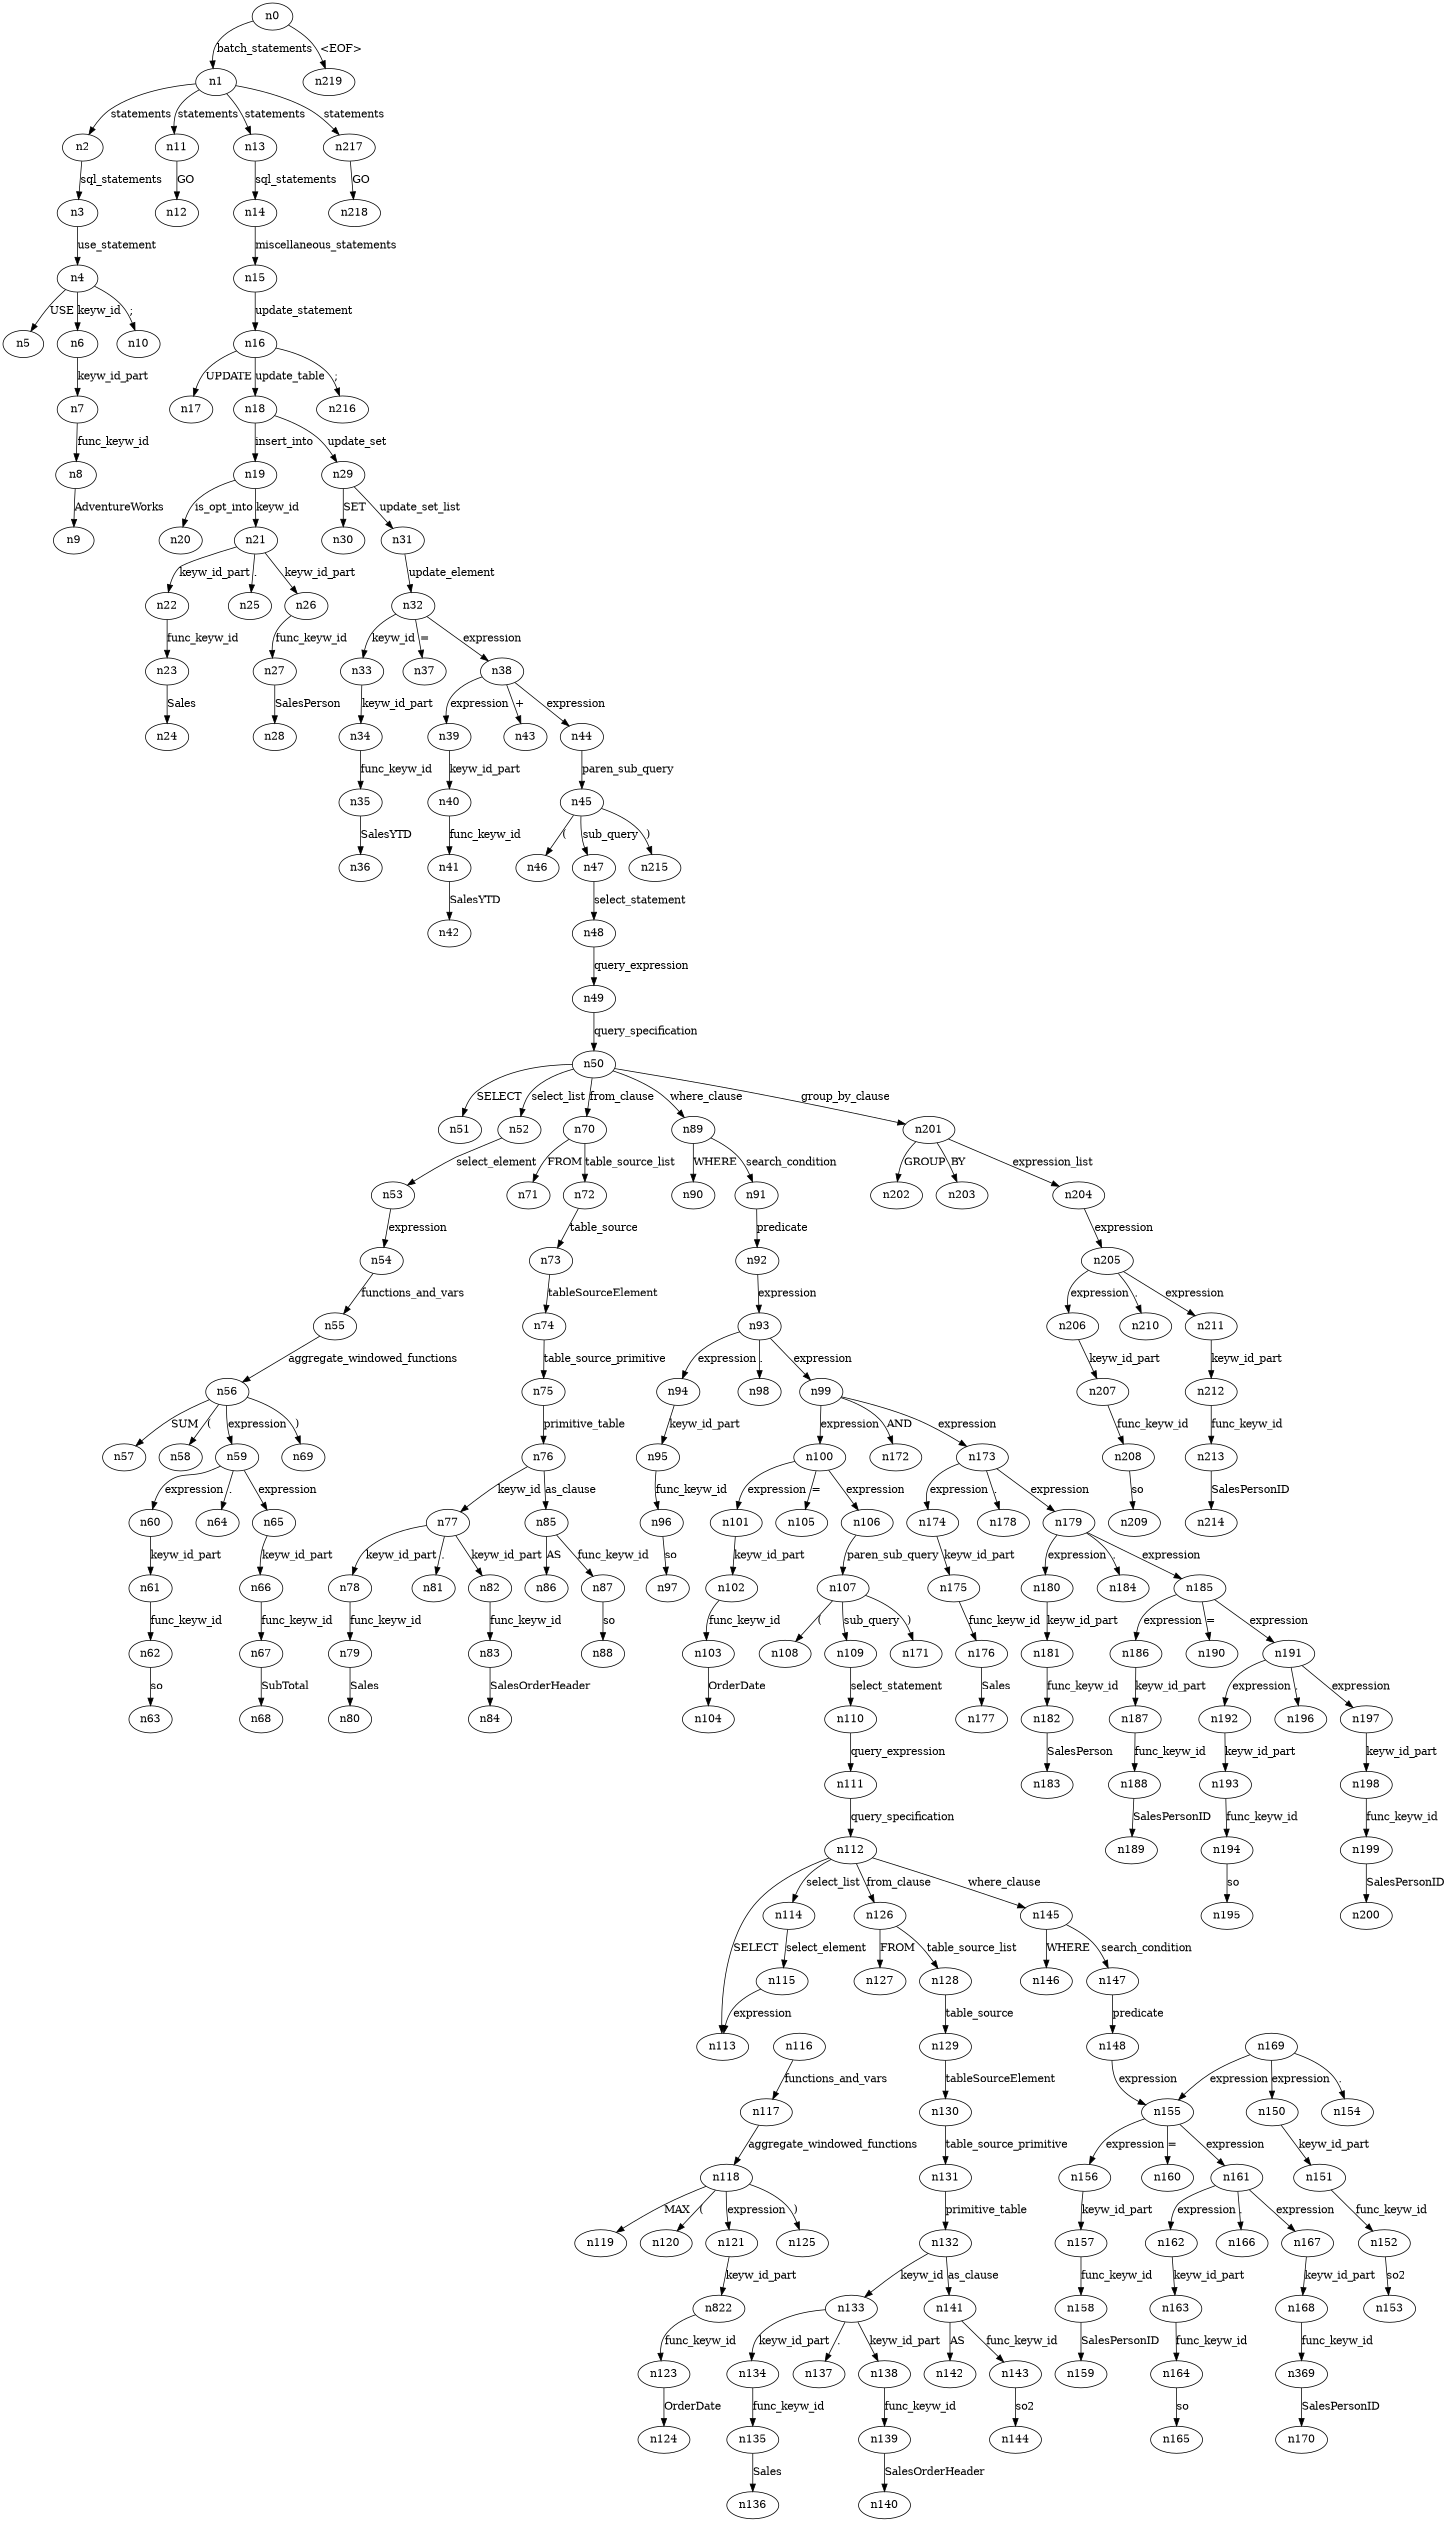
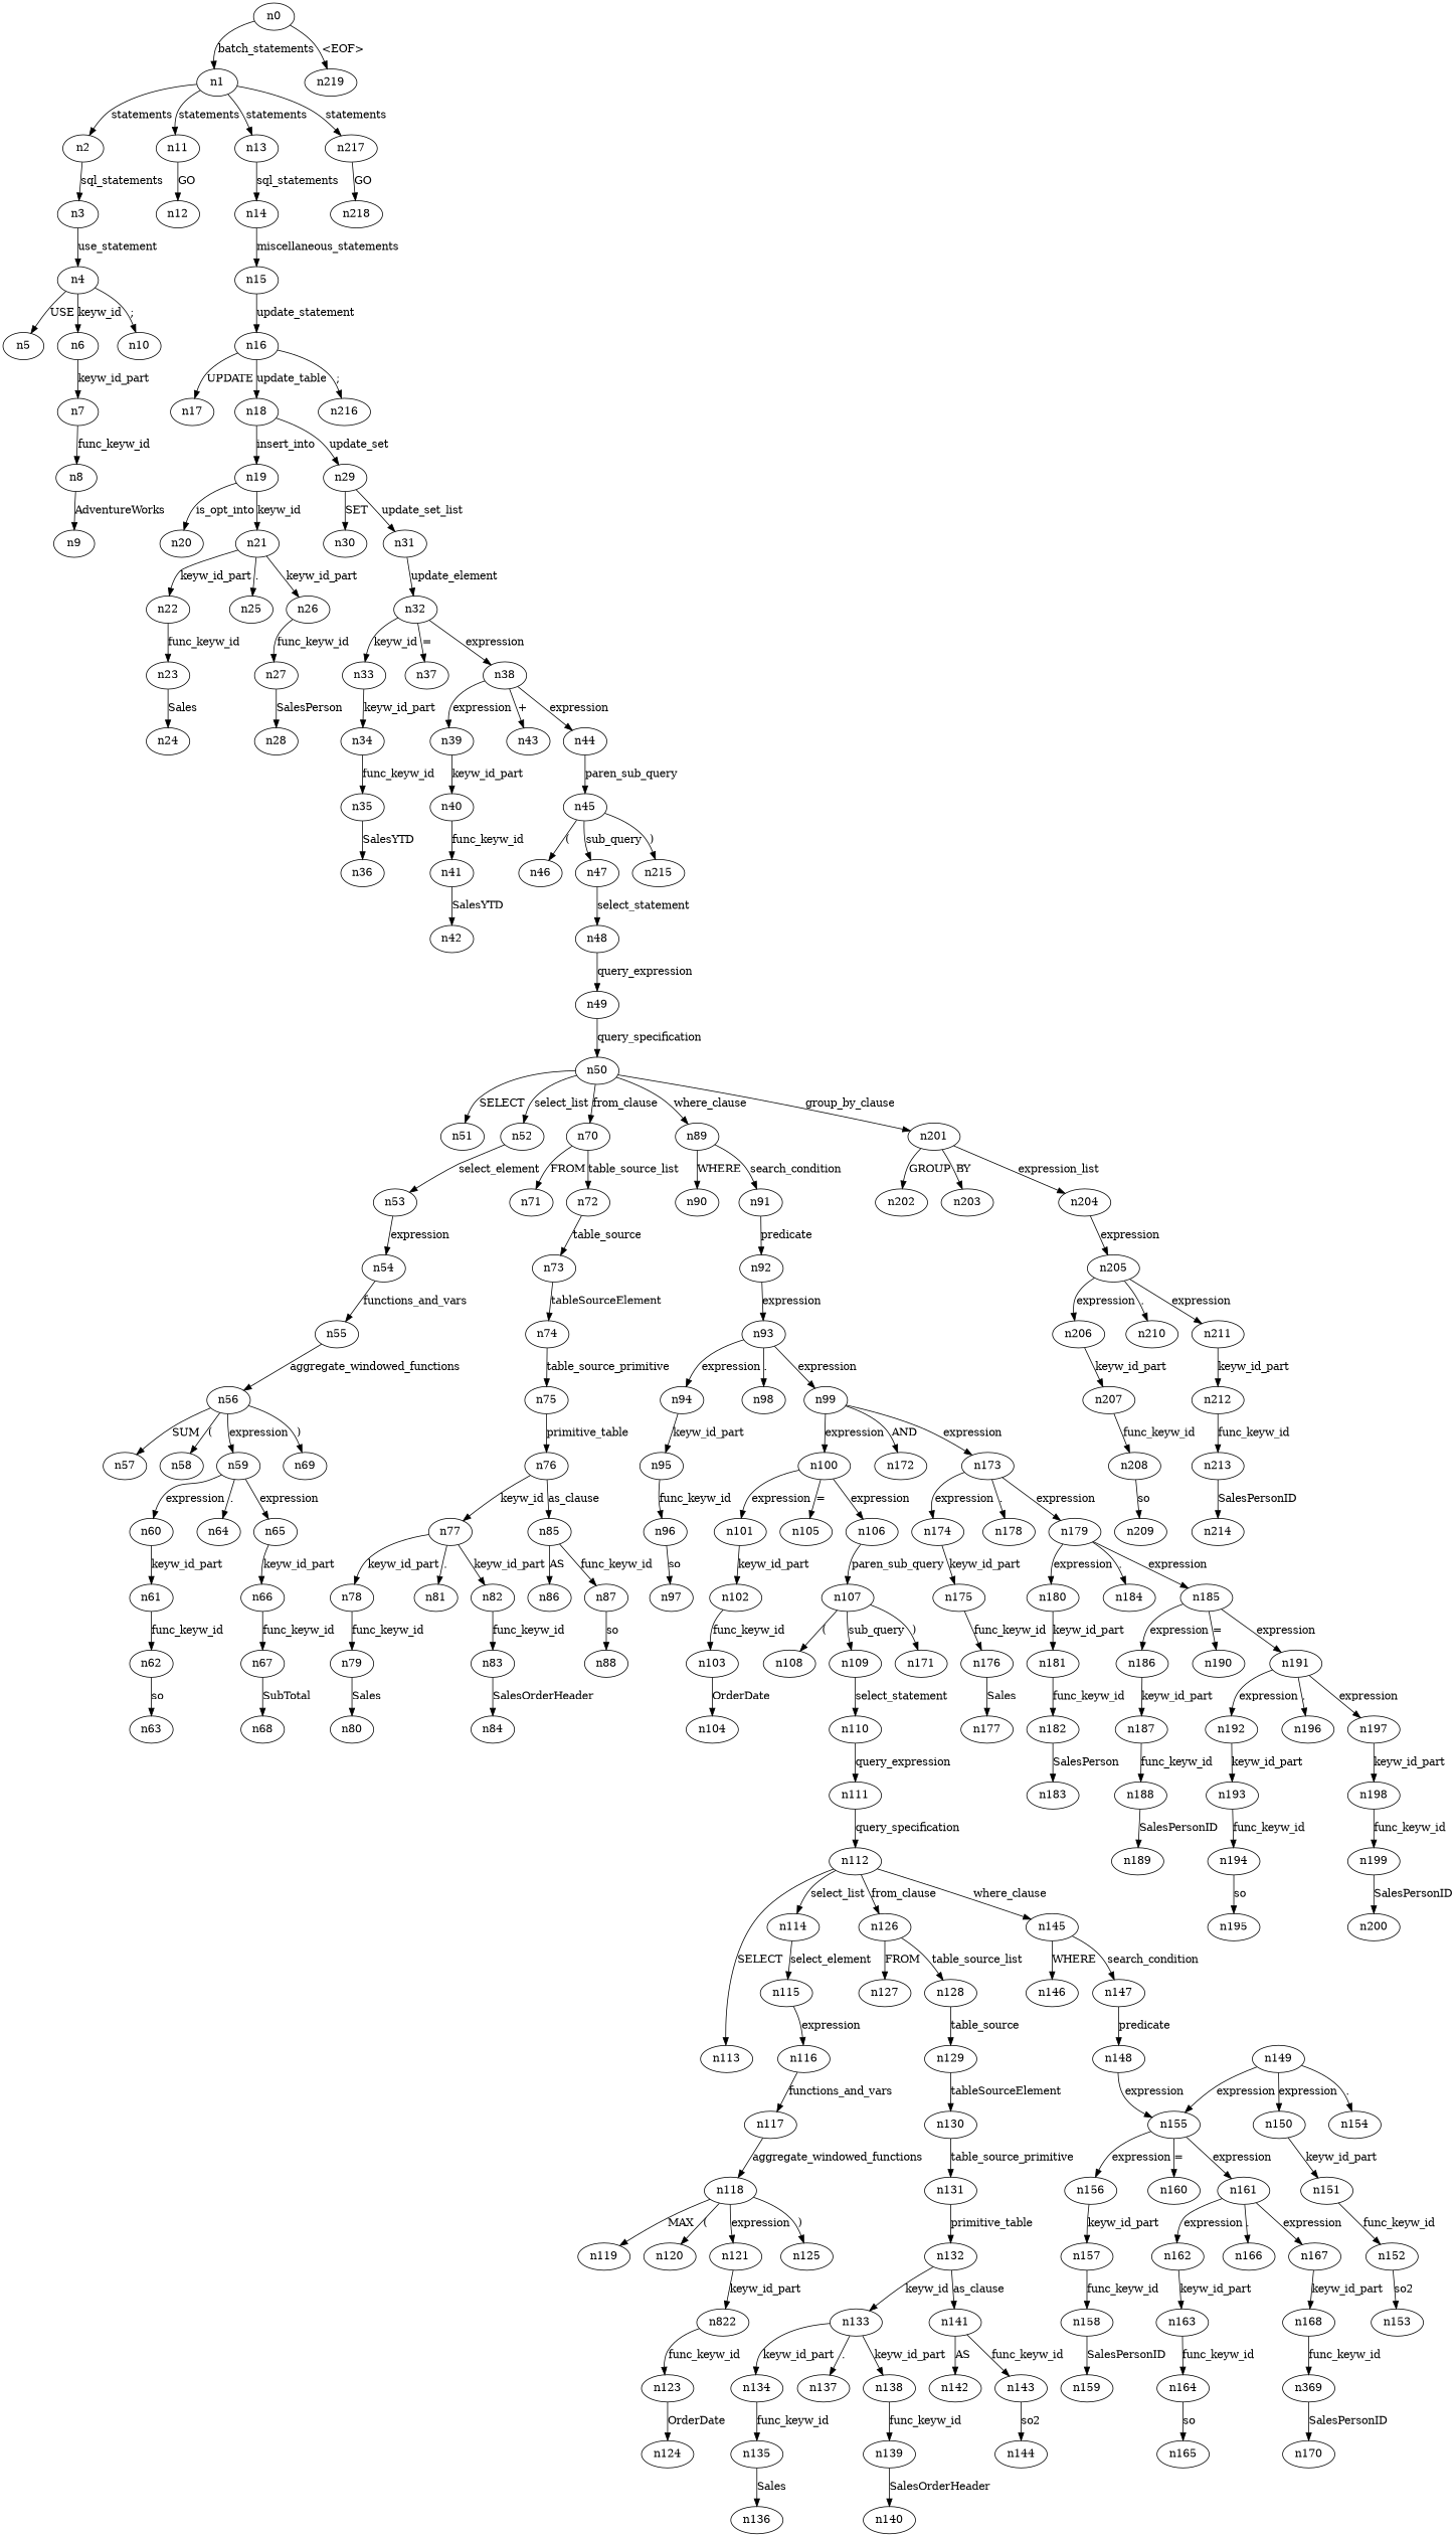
  digraph {
    n0
    n1
    n219
    n2
    n11
    n13
    n217
    n3
    n12
    n14
    n218
    n4
    n5
    n6
    n10
    n7
    n8
    n9
    n15
    n16
    n17
    n18
    n216
    n19
    n29
    n20
    n21
    n30
    n31
    n22
    n25
    n26
    n23
    n27
    n24
    n28
    n32
    n33
    n37
    n38
    n34
    n39
    n43
    n44
    n35
    n36
    n40
    n45
    n41
    n42
    n46
    n47
    n215
    n48
    n49
    n50
    n51
    n52
    n70
    n89
    n201
    n53
    n71
    n72
    n90
    n91
    n202
    n203
    n204
    n54
    n55
    n56
    n57
    n58
    n59
    n69
    n60
    n64
    n65
    n61
    n66
    n62
    n63
    n67
    n68
    n73
    n74
    n75
    n76
    n77
    n85
    n78
    n81
    n82
    n86
    n87
    n79
    n83
    n80
    n84
    n88
    n92
    n93
    n94
    n98
    n99
    n95
    n100
    n172
    n173
    n96
    n97
    n101
    n105
    n106
    n174
    n178
    n179
    n102
    n107
    n103
    n104
    n108
    n109
    n171
    n110
    n111
    n112
    n113
    n114
    n126
    n145
    n115
    n127
    n128
    n146
    n147
    n116
    n117
    n118
    n119
    n120
    n121
    n125
    n122 [label=n822]
    n123
    n124
    n129
    n130
    n131
    n132
    n133
    n141
    n134
    n137
    n138
    n142
    n143
    n135
    n139
    n136
    n140
    n144
    n148
    n155
-   n149 [label=n169]
+   n149
    n150
    n154
    n151
    n156
    n160
    n161
    n152
    n153
    n157
    n162
    n166
    n167
    n158
    n159
    n163
    n168
    n164
    n165
    n169 [label=n369]
    n170
    n175
    n180
    n184
    n185
    n176
    n177
    n181
    n186
    n190
    n191
    n182
    n183
    n187
    n192
    n196
    n197
    n188
    n189
    n193
    n198
    n194
    n195
    n199
    n200
    n205
    n206
    n210
    n211
    n207
    n212
    n208
    n209
    n213
    n214
    n0 -> n1 [label=batch_statements]
    n0 -> n219 [label="<EOF>"]
    n1 -> n2 [label=statements]
    n1 -> n11 [label=statements]
    n1 -> n13 [label=statements]
    n1 -> n217 [label=statements]
    n2 -> n3 [label=sql_statements]
    n11 -> n12 [label=GO]
    n13 -> n14 [label=sql_statements]
    n217 -> n218 [label=GO]
    n3 -> n4 [label=use_statement]
    n14 -> n15 [label=miscellaneous_statements]
    n4 -> n5 [label=USE]
    n4 -> n6 [label=keyw_id]
    n4 -> n10 [label=";"]
    n6 -> n7 [label=keyw_id_part]
    n7 -> n8 [label=func_keyw_id]
    n8 -> n9 [label=AdventureWorks]
    n15 -> n16 [label=update_statement]
    n16 -> n17 [label=UPDATE]
    n16 -> n18 [label=update_table]
    n16 -> n216 [label=";"]
    n18 -> n19 [label=insert_into]
    n18 -> n29 [label=update_set]
    n19 -> n20 [label=is_opt_into]
    n19 -> n21 [label=keyw_id]
    n29 -> n30 [label=SET]
    n29 -> n31 [label=update_set_list]
    n21 -> n22 [label=keyw_id_part]
    n21 -> n25 [label="."]
    n21 -> n26 [label=keyw_id_part]
    n31 -> n32 [label=update_element]
    n22 -> n23 [label=func_keyw_id]
    n26 -> n27 [label=func_keyw_id]
    n23 -> n24 [label=Sales]
    n27 -> n28 [label=SalesPerson]
    n32 -> n33 [label=keyw_id]
    n32 -> n37 [label="="]
    n32 -> n38 [label=expression]
    n33 -> n34 [label=keyw_id_part]
    n38 -> n39 [label=expression]
    n38 -> n43 [label="+"]
    n38 -> n44 [label=expression]
    n34 -> n35 [label=func_keyw_id]
    n39 -> n40 [label=keyw_id_part]
    n44 -> n45 [label=paren_sub_query]
    n35 -> n36 [label=SalesYTD]
    n40 -> n41 [label=func_keyw_id]
    n45 -> n46 [label="("]
    n45 -> n47 [label=sub_query]
    n45 -> n215 [label=")"]
    n41 -> n42 [label=SalesYTD]
    n47 -> n48 [label=select_statement]
    n48 -> n49 [label=query_expression]
    n49 -> n50 [label=query_specification]
    n50 -> n51 [label=SELECT]
    n50 -> n52 [label=select_list]
    n50 -> n70 [label=from_clause]
    n50 -> n89 [label=where_clause]
    n50 -> n201 [label=group_by_clause]
    n52 -> n53 [label=select_element]
    n70 -> n71 [label=FROM]
    n70 -> n72 [label=table_source_list]
    n89 -> n90 [label=WHERE]
    n89 -> n91 [label=search_condition]
    n201 -> n202 [label=GROUP]
    n201 -> n203 [label=BY]
    n201 -> n204 [label=expression_list]
    n53 -> n54 [label=expression]
    n72 -> n73 [label=table_source]
    n91 -> n92 [label=predicate]
    n204 -> n205 [label=expression]
    n54 -> n55 [label=functions_and_vars]
    n55 -> n56 [label=aggregate_windowed_functions]
    n56 -> n57 [label=SUM]
    n56 -> n58 [label="("]
    n56 -> n59 [label=expression]
    n56 -> n69 [label=")"]
    n59 -> n60 [label=expression]
    n59 -> n64 [label="."]
    n59 -> n65 [label=expression]
    n60 -> n61 [label=keyw_id_part]
    n65 -> n66 [label=keyw_id_part]
    n61 -> n62 [label=func_keyw_id]
    n66 -> n67 [label=func_keyw_id]
    n62 -> n63 [label=so]
    n67 -> n68 [label=SubTotal]
    n73 -> n74 [label=tableSourceElement]
    n74 -> n75 [label=table_source_primitive]
    n75 -> n76 [label=primitive_table]
    n76 -> n77 [label=keyw_id]
    n76 -> n85 [label=as_clause]
    n77 -> n78 [label=keyw_id_part]
    n77 -> n81 [label="."]
    n77 -> n82 [label=keyw_id_part]
    n85 -> n86 [label=AS]
    n85 -> n87 [label=func_keyw_id]
    n78 -> n79 [label=func_keyw_id]
    n82 -> n83 [label=func_keyw_id]
    n87 -> n88 [label=so]
    n79 -> n80 [label=Sales]
    n83 -> n84 [label=SalesOrderHeader]
    n92 -> n93 [label=expression]
    n93 -> n94 [label=expression]
    n93 -> n98 [label="."]
    n93 -> n99 [label=expression]
    n94 -> n95 [label=keyw_id_part]
    n99 -> n100 [label=expression]
    n99 -> n172 [label=AND]
    n99 -> n173 [label=expression]
    n95 -> n96 [label=func_keyw_id]
    n100 -> n101 [label=expression]
    n100 -> n105 [label="="]
    n100 -> n106 [label=expression]
    n173 -> n174 [label=expression]
    n173 -> n178 [label="."]
    n173 -> n179 [label=expression]
    n96 -> n97 [label=so]
    n101 -> n102 [label=keyw_id_part]
    n106 -> n107 [label=paren_sub_query]
    n174 -> n175 [label=keyw_id_part]
    n179 -> n180 [label=expression]
    n179 -> n184 [label="."]
    n179 -> n185 [label=expression]
    n102 -> n103 [label=func_keyw_id]
    n107 -> n108 [label="("]
    n107 -> n109 [label=sub_query]
    n107 -> n171 [label=")"]
    n103 -> n104 [label=OrderDate]
    n109 -> n110 [label=select_statement]
    n110 -> n111 [label=query_expression]
    n111 -> n112 [label=query_specification]
    n112 -> n113 [label=SELECT]
    n112 -> n114 [label=select_list]
    n112 -> n126 [label=from_clause]
    n112 -> n145 [label=where_clause]
    n114 -> n115 [label=select_element]
    n126 -> n127 [label=FROM]
    n126 -> n128 [label=table_source_list]
    n145 -> n146 [label=WHERE]
    n145 -> n147 [label=search_condition]
-   n115 -> n113 [label=expression]
+   n115 -> n116 [label=expression]
    n128 -> n129 [label=table_source]
    n147 -> n148 [label=predicate]
    n116 -> n117 [label=functions_and_vars]
    n117 -> n118 [label=aggregate_windowed_functions]
    n118 -> n119 [label=MAX]
    n118 -> n120 [label="("]
    n118 -> n121 [label=expression]
    n118 -> n125 [label=")"]
    n121 -> n122 [label=keyw_id_part]
    n122 -> n123 [label=func_keyw_id]
    n123 -> n124 [label=OrderDate]
    n129 -> n130 [label=tableSourceElement]
    n130 -> n131 [label=table_source_primitive]
    n131 -> n132 [label=primitive_table]
    n132 -> n133 [label=keyw_id]
    n132 -> n141 [label=as_clause]
    n133 -> n134 [label=keyw_id_part]
    n133 -> n137 [label="."]
    n133 -> n138 [label=keyw_id_part]
    n141 -> n142 [label=AS]
    n141 -> n143 [label=func_keyw_id]
    n134 -> n135 [label=func_keyw_id]
    n138 -> n139 [label=func_keyw_id]
    n143 -> n144 [label=so2]
    n135 -> n136 [label=Sales]
    n139 -> n140 [label=SalesOrderHeader]
    n148 -> n155 [label=expression]
    n155 -> n156 [label=expression]
    n155 -> n160 [label="="]
    n155 -> n161 [label=expression]
    n149 -> n155 [label=expression]
    n149 -> n150 [label=expression]
    n149 -> n154 [label="."]
    n150 -> n151 [label=keyw_id_part]
    n151 -> n152 [label=func_keyw_id]
    n156 -> n157 [label=keyw_id_part]
    n161 -> n162 [label=expression]
    n161 -> n166 [label="."]
    n161 -> n167 [label=expression]
    n152 -> n153 [label=so2]
    n157 -> n158 [label=func_keyw_id]
    n162 -> n163 [label=keyw_id_part]
    n167 -> n168 [label=keyw_id_part]
    n158 -> n159 [label=SalesPersonID]
    n163 -> n164 [label=func_keyw_id]
    n168 -> n169 [label=func_keyw_id]
    n164 -> n165 [label=so]
    n169 -> n170 [label=SalesPersonID]
    n175 -> n176 [label=func_keyw_id]
    n180 -> n181 [label=keyw_id_part]
    n185 -> n186 [label=expression]
    n185 -> n190 [label="="]
    n185 -> n191 [label=expression]
    n176 -> n177 [label=Sales]
    n181 -> n182 [label=func_keyw_id]
    n186 -> n187 [label=keyw_id_part]
    n191 -> n192 [label=expression]
    n191 -> n196 [label="."]
    n191 -> n197 [label=expression]
    n182 -> n183 [label=SalesPerson]
    n187 -> n188 [label=func_keyw_id]
    n192 -> n193 [label=keyw_id_part]
    n197 -> n198 [label=keyw_id_part]
    n188 -> n189 [label=SalesPersonID]
    n193 -> n194 [label=func_keyw_id]
    n198 -> n199 [label=func_keyw_id]
    n194 -> n195 [label=so]
    n199 -> n200 [label=SalesPersonID]
    n205 -> n206 [label=expression]
    n205 -> n210 [label="."]
    n205 -> n211 [label=expression]
    n206 -> n207 [label=keyw_id_part]
    n211 -> n212 [label=keyw_id_part]
    n207 -> n208 [label=func_keyw_id]
    n212 -> n213 [label=func_keyw_id]
    n208 -> n209 [label=so]
    n213 -> n214 [label=SalesPersonID]
  }
